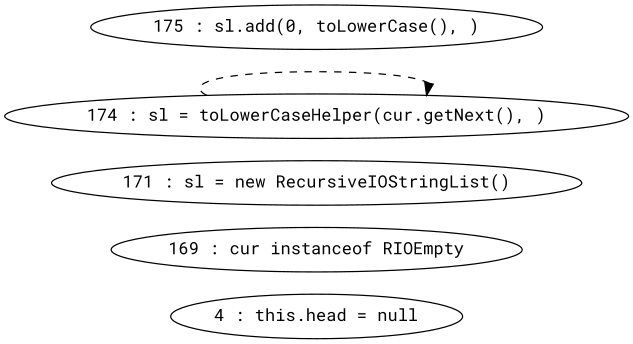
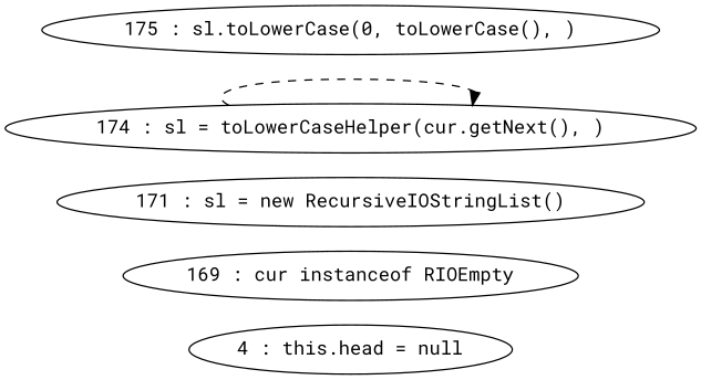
  digraph {
    rankdir=LR
    fontname="Roboto Mono"
    node [fontname="Roboto Mono"]
    "4 : this.head = null"
    "169 : cur instanceof RIOEmpty"
    "171 : sl = new RecursiveIOStringList()"
    "174 : sl = toLowerCaseHelper(cur.getNext(), )"
-   "175 : sl.add(0, toLowerCase(), )"
+   "175 : sl.add(0, toLowerCase(), )" [label="175 : sl.toLowerCase(0, toLowerCase(), )"]
    "174 : sl = toLowerCaseHelper(cur.getNext(), )" -> "174 : sl = toLowerCaseHelper(cur.getNext(), )" [style=dashed fontname="Roboto Mono"]
  }
